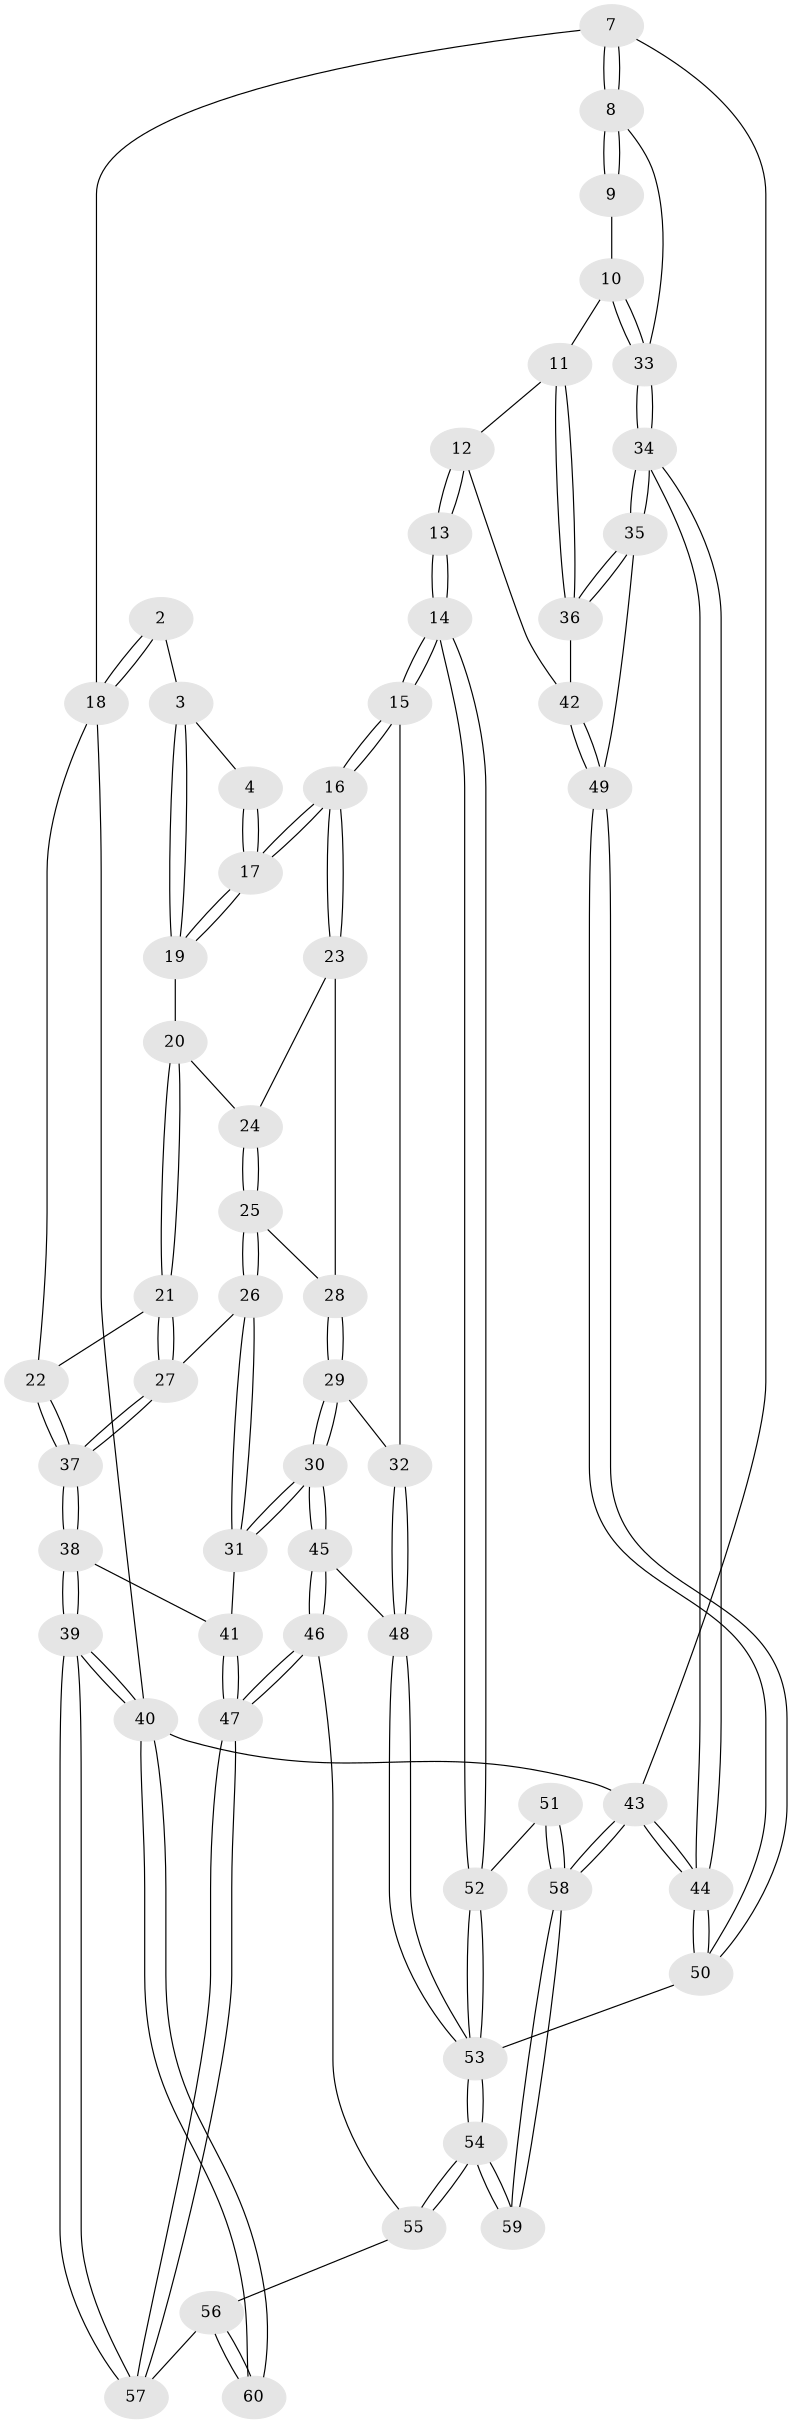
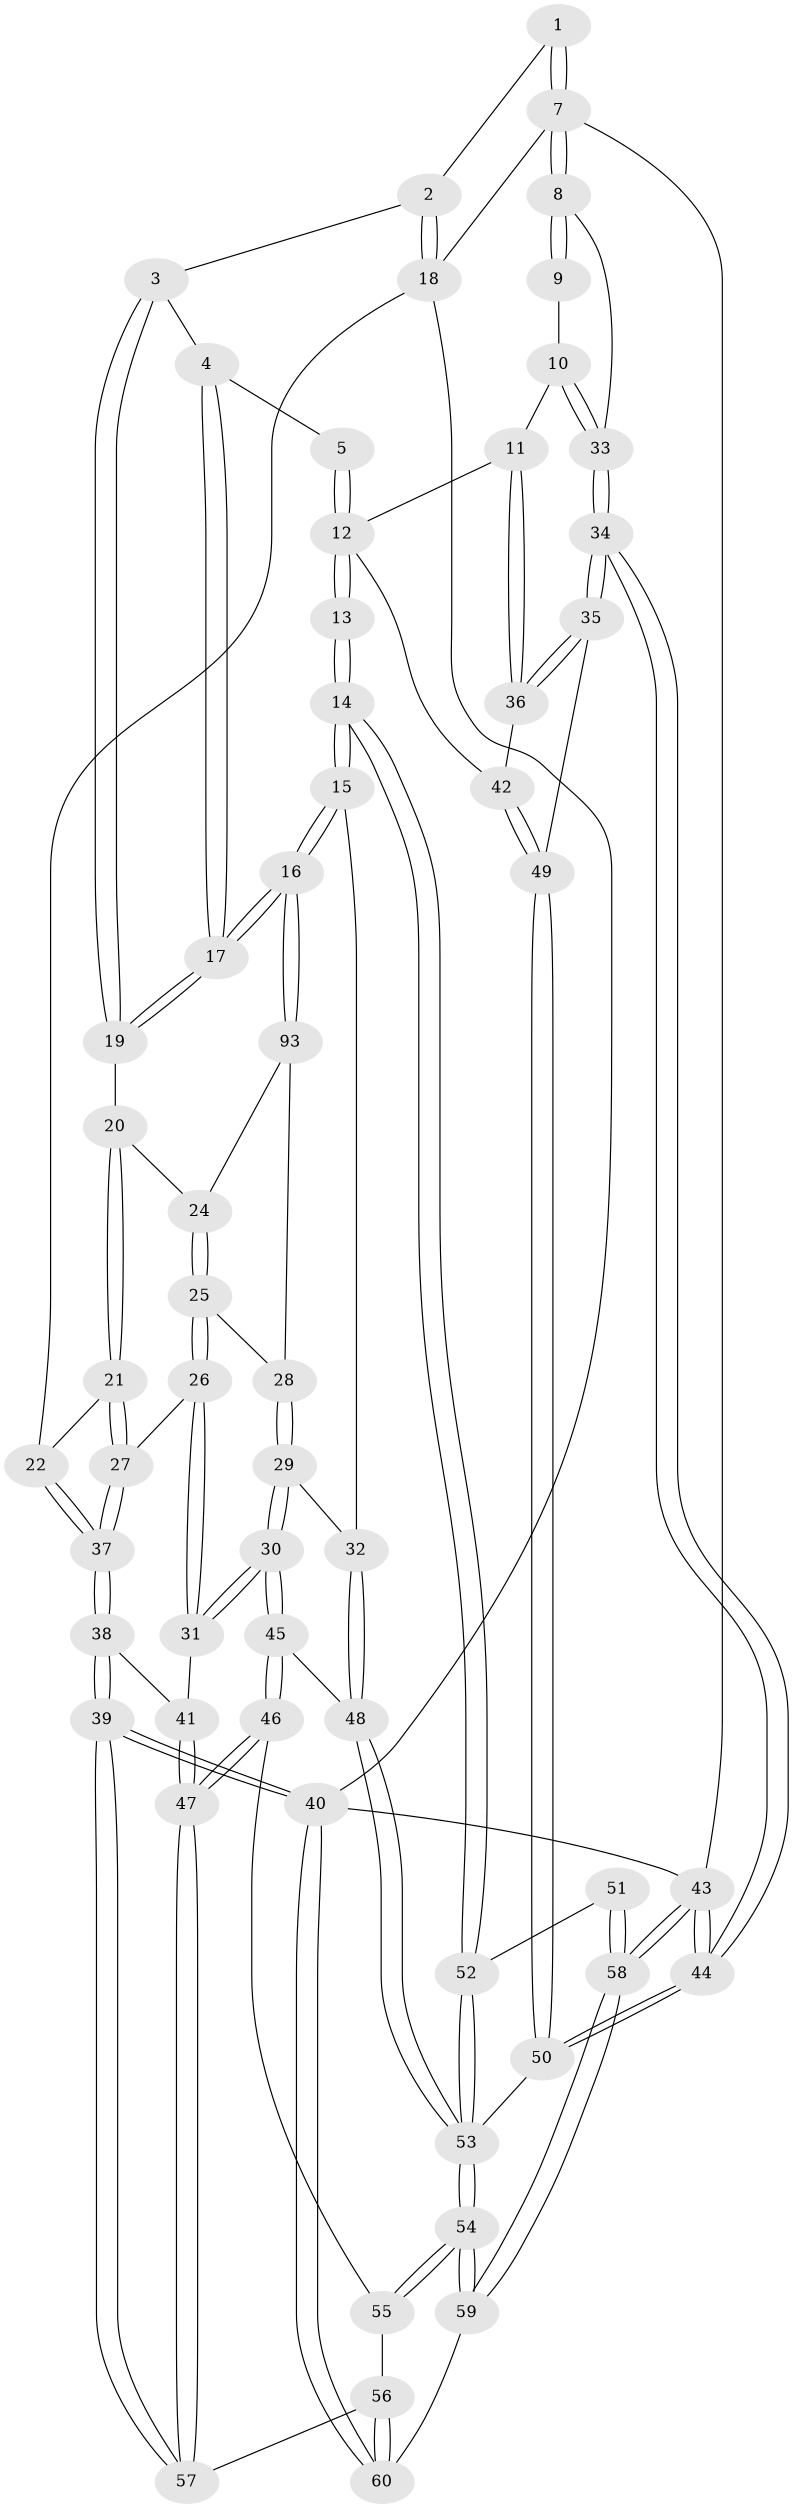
  graph {
    node [color=gray90 style=filled]
+   1
    2
    7
    3
    18
    8
    43
    4
    19
    22
    40
+   5
    17
    20
    12
    13
    42
    9
    10
    33
    44
    58
    34
    11
    36
    14
    15
    52
    49
    16
    32
    53
-   23
+   23 [label=93]
    48
    24
    28
    37
    60
    21
    27
    25
    38
    29
    26
    31
    41
    30
    45
    46
    47
    35
    50
    39
    57
    59
    55
    56
    54
    51
+   1 -- 2
+   1 -- 7
+   1 -- 7
    2 -- 3
    2 -- 18
    2 -- 18
    7 -- 18
    7 -- 8
    7 -- 8
    7 -- 43
    3 -- 4
    3 -- 19
    3 -- 19
    18 -- 22
    18 -- 40
    8 -- 9
    8 -- 9
    8 -- 33
    43 -- 44
    43 -- 44
    43 -- 58
    43 -- 58
+   4 -- 5
    4 -- 17
    4 -- 17
    19 -- 20
    22 -- 37
    22 -- 37
    40 -- 43
    40 -- 60
    40 -- 60
+   5 -- 12
+   5 -- 12
    17 -- 19
    17 -- 19
    20 -- 24
    20 -- 21
    20 -- 21
    12 -- 13
    12 -- 13
    12 -- 42
    13 -- 14
    13 -- 14
    42 -- 49
    42 -- 49
    9 -- 10
    10 -- 33
    10 -- 33
    10 -- 11
    33 -- 34
    33 -- 34
    44 -- 50
    44 -- 50
    58 -- 59
    58 -- 59
    34 -- 44
    34 -- 44
    34 -- 35
    34 -- 35
    11 -- 12
    11 -- 36
    11 -- 36
    36 -- 42
    14 -- 15
    14 -- 15
    14 -- 52
    14 -- 52
    15 -- 16
    15 -- 16
    15 -- 32
    52 -- 53
    52 -- 53
    49 -- 50
    49 -- 50
    16 -- 17
    16 -- 17
    16 -- 23
    16 -- 23
    32 -- 48
    32 -- 48
    53 -- 54
    53 -- 54
    23 -- 24
    23 -- 28
    48 -- 53
    48 -- 53
    24 -- 25
    24 -- 25
    28 -- 29
    28 -- 29
    37 -- 38
    37 -- 38
    21 -- 22
    21 -- 27
    21 -- 27
    27 -- 37
    27 -- 37
    25 -- 28
    25 -- 26
    25 -- 26
    38 -- 41
    38 -- 39
    38 -- 39
    29 -- 32
    29 -- 30
    29 -- 30
    26 -- 27
    26 -- 31
    26 -- 31
    31 -- 41
    41 -- 47
    41 -- 47
    30 -- 31
    30 -- 31
    30 -- 45
    30 -- 45
    45 -- 48
    45 -- 46
    45 -- 46
    46 -- 47
    46 -- 47
    46 -- 55
    47 -- 57
    47 -- 57
    35 -- 36
    35 -- 36
    35 -- 49
    50 -- 53
    39 -- 40
    39 -- 40
    39 -- 57
    39 -- 57
+   59 -- 60
    55 -- 56
    56 -- 60
    56 -- 60
    56 -- 57
    54 -- 59
    54 -- 59
    54 -- 55
    54 -- 55
    51 -- 58
    51 -- 58
    51 -- 52
  }
